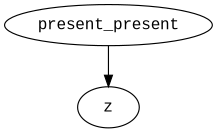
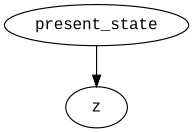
  strict digraph {
    fontname="Liberation Mono"
    node [fontname="Liberation Mono"]
    z [complexity=0 importance=0.599999904633 rank=0.0]
-   present_state [complexity=2 importance=1.0 rank=0.5 label=present_present]
+   present_state [complexity=2 importance=1.0 rank=0.5]
    present_state -> z [fontname="Liberation Mono"]
  }
